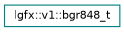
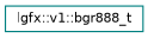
  digraph {
    rankdir=LR
-   n1 [color=teal fillcolor=white fontname=Helvetica fontsize=10 height=0.2 label="lgfx::v1::bgr848_t" shape=record style=filled width=0.4]
+   n1 [color=teal fillcolor=white fontname=Helvetica fontsize=10 height=0.2 label="lgfx::v1::bgr888_t" shape=record style=filled width=0.4]
  }
